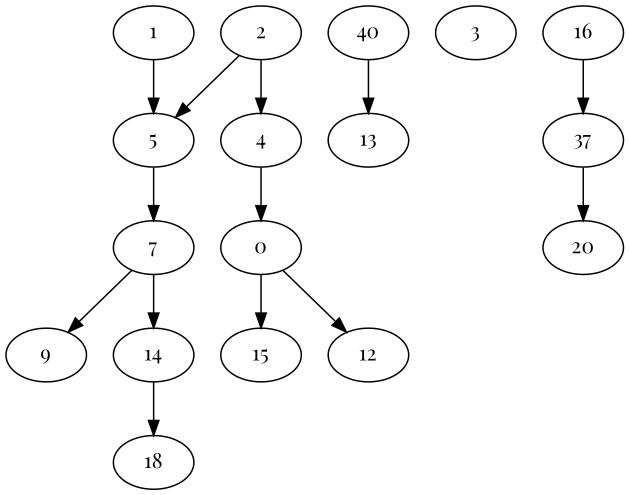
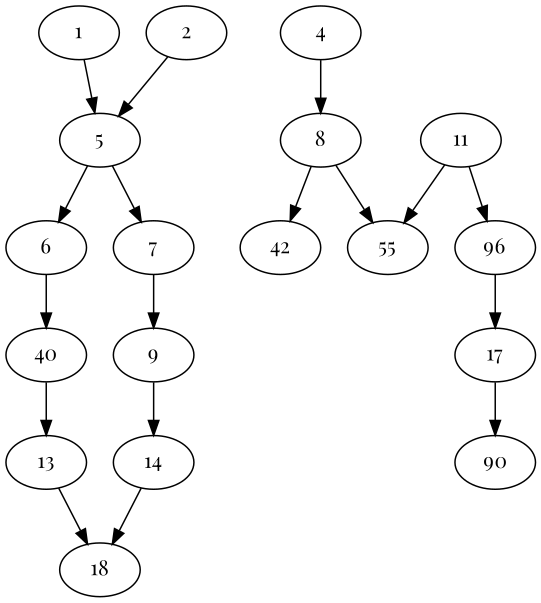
  digraph {
    fontname="Playfair Display"
    node [alpha=0.07 fontname="Playfair Display"]
    edge [fontname="Playfair Display"]
    1 [alpha=0.19 expect_size=19689472]
    5 [alpha=0.18 expect_size=13398016]
+   6 [alpha=0.10 expect_size=30525440]
    7 [expect_size=50953216]
    n5 [alpha=0.15 expect_size=20723712 label=40]
    9 [alpha=0.05 expect_size=38844416]
    2 [alpha=0.19 expect_size=25153536]
    4 [alpha=0.20 expect_size=16948224]
-   8 [alpha=0.02 expect_size=21611520 label=0]
-   3 [alpha=0.00 expect_size=27815936]
+   8 [alpha=0.02 expect_size=21611520]
    13 [alpha=0.02 expect_size=44430336]
-   15 [alpha=0.09 expect_size=43289600]
-   16 [expect_size=39216128]
-   12 [alpha=0.16 expect_size=45620224]
+   11 [alpha=0.16 expect_size=48591872]
+   15 [alpha=0.09 expect_size=43289600 label=55]
+   16 [expect_size=39216128 label=96]
+   12 [alpha=0.16 expect_size=45620224 label=42]
    14 [alpha=0.06 expect_size=44451840]
    18 [expect_size=30317568]
-   17 [alpha=0.08 expect_size=14670848 label=37]
-   20 [alpha=0.12 expect_size=47896576]
+   17 [alpha=0.08 expect_size=14670848]
+   20 [alpha=0.12 expect_size=47896576 label=90]
    1 -> 5
+   5 -> 6
    5 -> 7
+   6 -> n5
    7 -> 9
    n5 -> 13
-   7 -> 14
+   9 -> 14
    2 -> 5
-   2 -> 4
    4 -> 8
    8 -> 15
    8 -> 12
+   13 -> 18
+   11 -> 15
+   11 -> 16
    16 -> 17
    14 -> 18
    17 -> 20
  }
